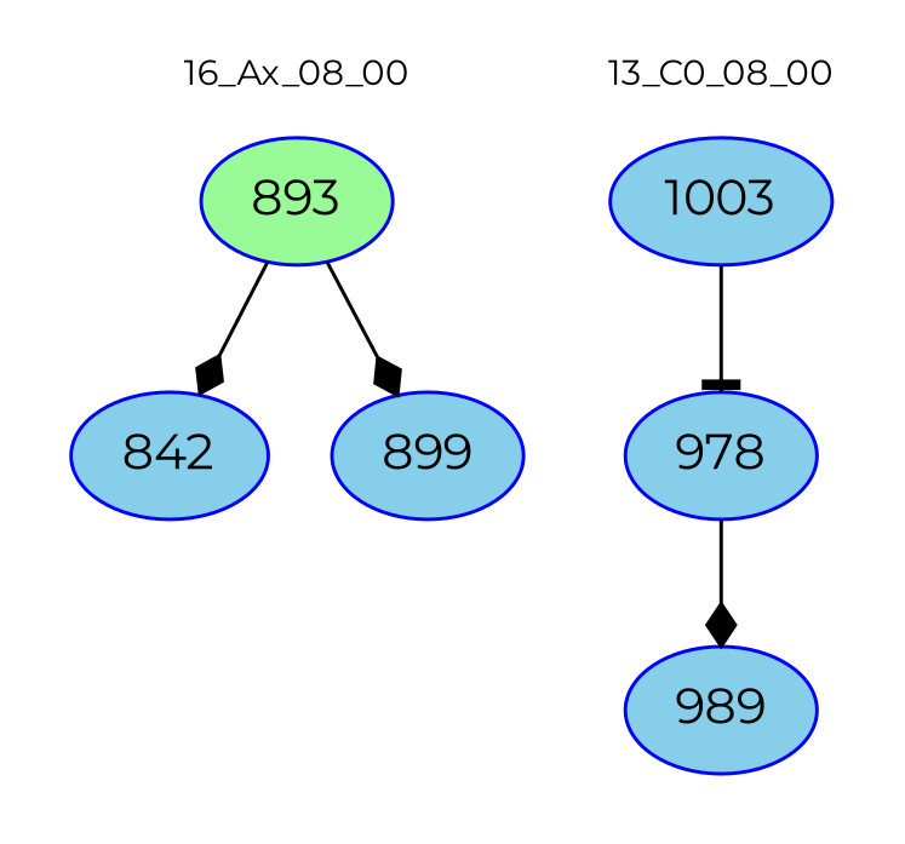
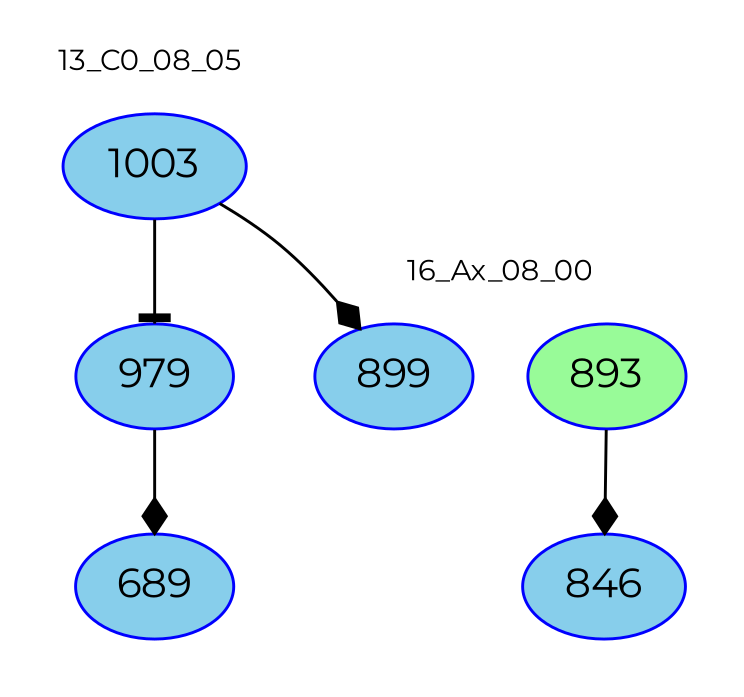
  digraph {
    fontname=Montserrat
    node [color=blue fillcolor=skyblue fontname=Montserrat style=filled]
    edge [arrowhead=diamond color=black fontname=Montserrat]
-   n1 [label=842]
+   n1 [label=846]
    n2 [fillcolor=palegreen label=893]
    n3 [label=899]
    n4 [label=1003]
-   n5 [label=978]
-   n6 [label=989]
+   n5 [label=979]
+   n6 [label=689]
    subgraph cluster_1 {
      color=white
      fontsize=10
      label="16_Ax_08_00"
      n1
      n2
      n3
    }
    subgraph cluster_2 {
      color=white
      fontsize=10
-     label="13_C0_08_00"
+     label="13_C0_08_05"
      n4
      n5
      n6
    }
    n2 -> n1
-   n2 -> n3
+   n4 -> n3
    n4 -> n5 [arrowhead=tee]
    n5 -> n6
  }
